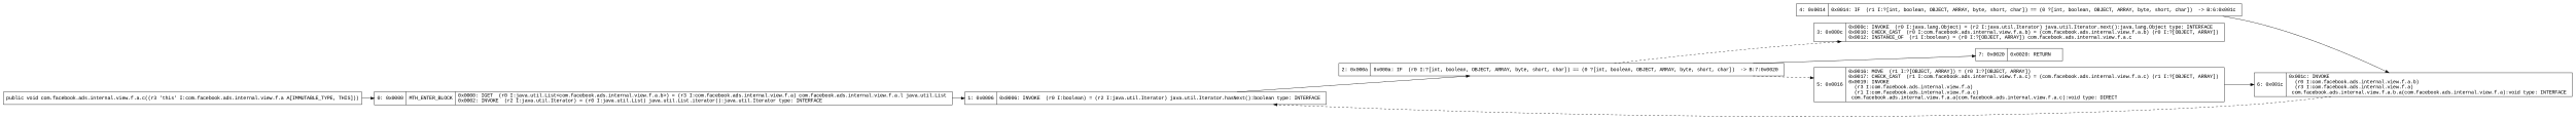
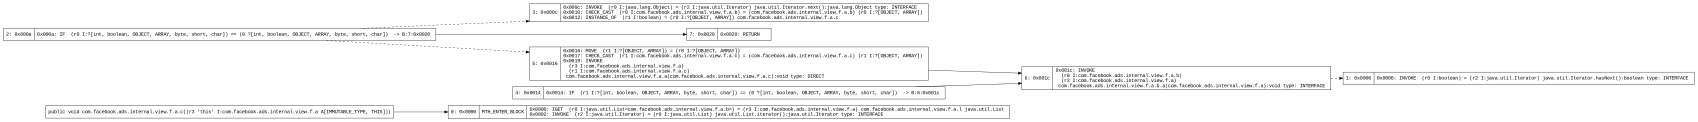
  digraph {
    fontname="Liberation Mono"
    rankdir=LR
    node [fontname="Liberation Mono" shape=record]
    edge [fontname="Liberation Mono"]
    n1 [label="{0\:\ 0x0000|MTH_ENTER_BLOCK\l|0x0000: IGET  (r0 I:java.util.List\<com.facebook.ads.internal.view.f.a.b\>) = (r3 I:com.facebook.ads.internal.view.f.a) com.facebook.ads.internal.view.f.a.l java.util.List \l0x0002: INVOKE  (r2 I:java.util.Iterator) = (r0 I:java.util.List) java.util.List.iterator():java.util.Iterator type: INTERFACE \l}"]
    n2 [label="{1\:\ 0x0006|0x0006: INVOKE  (r0 I:boolean) = (r2 I:java.util.Iterator) java.util.Iterator.hasNext():boolean type: INTERFACE \l}"]
    n3 [label="{2\:\ 0x000a|0x000a: IF  (r0 I:?[int, boolean, OBJECT, ARRAY, byte, short, char]) == (0 ?[int, boolean, OBJECT, ARRAY, byte, short, char])  \-\> B:7:0x0020 \l}"]
    n4 [label="{3\:\ 0x000c|0x000c: INVOKE  (r0 I:java.lang.Object) = (r2 I:java.util.Iterator) java.util.Iterator.next():java.lang.Object type: INTERFACE \l0x0010: CHECK_CAST  (r0 I:com.facebook.ads.internal.view.f.a.b) = (com.facebook.ads.internal.view.f.a.b) (r0 I:?[OBJECT, ARRAY]) \l0x0012: INSTANCE_OF  (r1 I:boolean) = (r0 I:?[OBJECT, ARRAY]) com.facebook.ads.internal.view.f.a.c \l}"]
    n5 [label="{7\:\ 0x0020|0x0020: RETURN   \l}"]
    n6 [label="{5\:\ 0x0016|0x0016: MOVE  (r1 I:?[OBJECT, ARRAY]) = (r0 I:?[OBJECT, ARRAY]) \l0x0017: CHECK_CAST  (r1 I:com.facebook.ads.internal.view.f.a.c) = (com.facebook.ads.internal.view.f.a.c) (r1 I:?[OBJECT, ARRAY]) \l0x0019: INVOKE  \l  (r3 I:com.facebook.ads.internal.view.f.a)\l  (r1 I:com.facebook.ads.internal.view.f.a.c)\l com.facebook.ads.internal.view.f.a.a(com.facebook.ads.internal.view.f.a.c):void type: DIRECT \l}"]
    n7 [label="{4\:\ 0x0014|0x0014: IF  (r1 I:?[int, boolean, OBJECT, ARRAY, byte, short, char]) == (0 ?[int, boolean, OBJECT, ARRAY, byte, short, char])  \-\> B:6:0x001c \l}"]
    n8 [label="{6\:\ 0x001c|0x001c: INVOKE  \l  (r0 I:com.facebook.ads.internal.view.f.a.b)\l  (r3 I:com.facebook.ads.internal.view.f.a)\l com.facebook.ads.internal.view.f.a.b.a(com.facebook.ads.internal.view.f.a):void type: INTERFACE \l}"]
    n9 [label="{public void com.facebook.ads.internal.view.f.a.c((r3 'this' I:com.facebook.ads.internal.view.f.a A[IMMUTABLE_TYPE, THIS])) }"]
-   n1 -> n2
-   n2 -> n3
    n3 -> n4 [style=dashed]
    n3 -> n5
    n3 -> n6 [style=dashed]
    n6 -> n8
    n7 -> n8
    n8 -> n2 [style=dashed]
    n9 -> n1
  }
